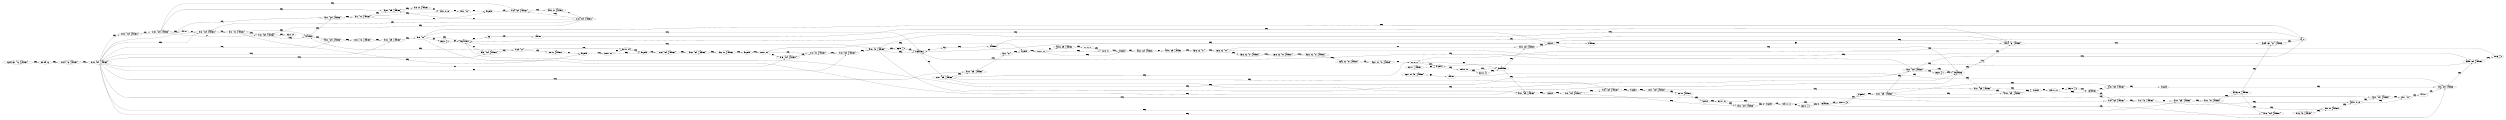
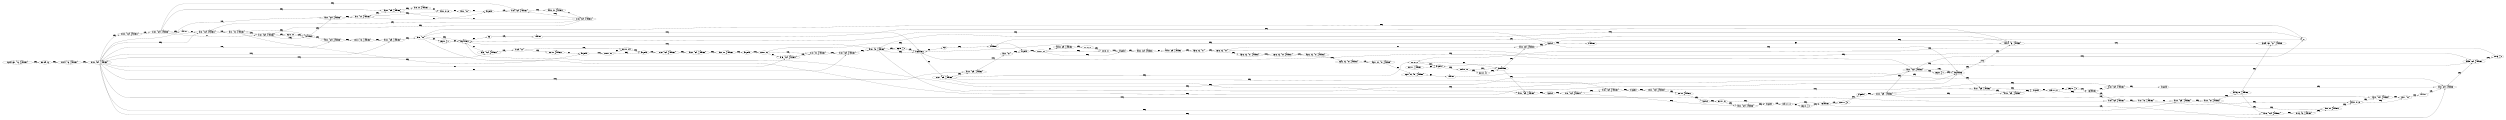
  digraph {
    rankdir=LR
    n1 [label="stp x29 , x30 , [ sp , #- address ]!"]
    n2 [label="mov x29 , sp"]
    n3 [label="str x19 , [ sp , # address ]"]
    n4 [label="str x0 , [ x29 , # address ]"]
    n5 [label="str xzr , [ x29 , # address ]"]
    n6 [label="ldr x0 , [ x29 , # address ]"]
    n7 [label="ldr x0 , [ x29 , # address ]"]
    n8 [label="ldr x0 , [ x29 , # address ]"]
    n9 [label="ldr x0 , [ x29 , # address ]"]
    n10 [label="ldr x0 , [ x29 , # address ]"]
    n11 [label="ldr x0 , [ x29 , # address ]"]
    n12 [label="ldr x0 , [ x29 , # address ]"]
    n13 [label="ldr x0 , [ x29 , # address ]"]
    n14 [label="ldr x0 , [ x29 , # address ]"]
    n15 [label="ldr x0 , [ x29 , # address ]"]
    n16 [label="ldr x2 , [ x29 , # address ]"]
    n17 [label="str xzr , [ x29 , # address ]"]
    n18 [label="ldr x1 , [ x0 , # address ]"]
    n19 [label="ldr x1 , [ x0 , # address ]"]
    n20 [label="str xzr , [ x0 , # address ]"]
    n21 [label="ldr x0 , [ x0 ]"]
    n22 [label="ldr x19 , [ x0 ]"]
    n23 [label="str x1 , [ x0 , # address ]"]
    n24 [label="ldr x0 , [ x0 , # address ]"]
    n25 [label="ldr x0 , [ x0 ]"]
    n26 [label="ldr x1 , [ x0 , # address ]"]
    n27 [label="ldr x0 , [ x0 , # address ]"]
    n28 [label="str x3 , [ x2 , # address ]"]
    n29 [label="b address"]
    n30 [label="ldr x0 , [ x29 , # address ]"]
    n31 [label="ldr x0 , [ x29 , # address ]"]
    n32 [label="ldr x0 , [ x29 , # address ]"]
    n33 [label="b.hi address"]
    n34 [label="cmp x1 , x0"]
    n35 [label="lsl x0 , x0 , # address"]
    n36 [label="add x0 , x0 , # address"]
    n37 [label="bl symbol"]
    n38 [label="mov x1 , x0"]
    n39 [label="add x0 , x1 , x0"]
    n40 [label="bl symbol"]
    n41 [label="ldr x0 , [ x0 ]"]
    n42 [label="str x0 , [ x29 , # address ]"]
    n43 [label="cmp x0 , # 0"]
    n44 [label="b.eq address"]
    n45 [label="b.eq address"]
    n46 [label=ret]
    n47 [label="b.eq address"]
    n48 [label=nop]
    n49 [label=nop]
    n50 [label="str xzr , [ x29 , # address ]"]
    n51 [label="ldr x1 , [ x29 , # address ]"]
    n52 [label=nop]
    n53 [label="b address"]
    n54 [label="ldr x19 , [ sp , # address ]"]
    n55 [label="mov w0 , # address"]
    n56 [label="mov x0 , x19"]
    n57 [label="ldp x29 , x30 , [ sp ] , # address"]
    n58 [label="bl symbol"]
    n59 [label="str x0 , [ x29 , # address ]"]
    n60 [label="ldr x0 , [ x29 , # address ]"]
    n61 [label="lsl x0 , x0 , # address"]
    n62 [label="bl symbol"]
    n63 [label="mov x1 , x0"]
    n64 [label="bl symbol"]
    n65 [label="mov x1 , x0"]
    n66 [label="cmp x0 , # 0"]
    n67 [label="b address"]
    n68 [label="mov x2 , x1"]
    n69 [label="ldr x0 , [ x29 , # address ]"]
    n70 [label="ldr x0 , [ x29 , # address ]"]
    n71 [label="bl symbol"]
    n72 [label="b.ne address"]
    n73 [label="bl symbol"]
    n74 [label="bl symbol"]
    n75 [label="add x0 , x29 , # address"]
    n76 [label="mov x0 , x1"]
    n77 [label="bl symbol"]
    n78 [label="mov x8 , x0"]
    n79 [label="add x0 , x29 , # address"]
    n80 [label="add x1 , x29 , # address"]
    n81 [label="ldp x2 , x3 , [ x1 ]"]
    n82 [label="stp x2 , x3 , [ x0 ]"]
    n83 [label="ldp x2 , x3 , [ x1 , # address ]"]
    n84 [label="add x0 , x29 , # address"]
    n85 [label="add x0 , x29 , # address"]
    n86 [label="stp x2 , x3 , [ x0 , # address ]"]
    n87 [label="mov x3 , # 0"]
    n88 [label="bl symbol"]
    n89 [label="ldp x2 , x3 , [ x1 , # address ]"]
    n90 [label="stp x2 , x3 , [ x0 , # address ]"]
    n91 [label="ldp x1 , x2 , [ x1 , # address ]"]
    n92 [label="stp x1 , x2 , [ x0 , # address ]"]
    n93 [label="b address"]
    n94 [label="add x1 , x29 , # address"]
    n95 [label="uxtb w0 , w0"]
    n96 [label="mov w1 , # address"]
    n97 [label="cmp w0 , # 0"]
    n98 [label="str x0 , [ x29 , # address ]"]
    n99 [label="b address"]
    n100 [label="ldr x0 , [ x29 , # address ]"]
    n101 [label="bl symbol"]
    n102 [label="str x0 , [ x29 , # address ]"]
    n103 [label="mov w0 , # address"]
    n104 [label="bl symbol"]
    n105 [label="ldr x0 , [ x29 , # address ]"]
    n106 [label="bl symbol"]
    n107 [label="mov x1 , x0"]
    n108 [label="uxtb w0 , w0"]
    n109 [label="cmp w0 , # 0"]
    n110 [label="b.eq address"]
    n111 [label="mov w0 , # 0"]
    n112 [label="bl symbol"]
    n113 [label="str x0 , [ x29 , # address ]"]
    n114 [label="ldr x0 , [ x29 , # address ]"]
    n115 [label="ldr x0 , [ x29 , # address ]"]
    n116 [label="ldr x1 , [ x29 , # address ]"]
    n117 [label="cmp x0 , # 0"]
    n118 [label="bl symbol"]
    n119 [label="str x1 , [ x0 ]"]
    n120 [label="uxtb w0 , w0"]
    n121 [label="cmp w0 , # 0"]
    n122 [label="b.eq address"]
    n123 [label="add x0 , x1 , x0"]
    n124 [label="add x3 , x0 , # address"]
    n125 [label="lsl x0 , x0 , # address"]
    n126 [label="b address"]
    n1 -> n2 [label=CFG]
    n2 -> n3 [label=DFG]
    n3 -> n4 [label=CFG]
    n4 -> n5 [label=CFG]
    n4 -> n6 [label=DFG]
    n4 -> n7 [label=DFG]
    n4 -> n8 [label=DFG]
    n4 -> n9 [label=DFG]
    n4 -> n10 [label=DFG]
    n4 -> n11 [label=DFG]
    n4 -> n12 [label=DFG]
    n4 -> n13 [label=DFG]
    n4 -> n14 [label=DFG]
    n4 -> n15 [label=DFG]
    n4 -> n16 [label=DFG]
    n5 -> n17 [label=CFG]
    n6 -> n18 [label=DFG]
    n7 -> n19 [label=DFG]
    n8 -> n20 [label=DFG]
    n9 -> n21 [label=DFG]
    n10 -> n22 [label=DFG]
    n11 -> n23 [label=DFG]
    n12 -> n24 [label=DFG]
    n13 -> n25 [label=DFG]
    n14 -> n26 [label=DFG]
    n15 -> n27 [label=DFG]
+   n16 -> n28 [label=DFG]
    n17 -> n29 [label=CFG]
    n17 -> n30 [label=DFG]
    n17 -> n31 [label=DFG]
    n17 -> n32 [label=DFG]
    n18 -> n30 [label=CFG]
    n18 -> n33 [label=DFG]
    n18 -> n37 [label=DFG]
    n19 -> n31 [label=CFG]
    n19 -> n39 [label=DFG]
    n19 -> n40 [label=DFG]
    n20 -> n9 [label=CFG]
    n21 -> n43 [label=CFG]
    n21 -> n44 [label=DFG]
    n21 -> n45 [label=DFG]
    n21 -> n46 [label=DFG]
    n21 -> n47 [label=DFG]
    n22 -> n55 [label=CFG]
    n22 -> n56 [label=DFG]
    n23 -> n12 [label=CFG]
    n24 -> n44 [label=DFG]
    n24 -> n45 [label=DFG]
    n24 -> n46 [label=DFG]
    n24 -> n47 [label=DFG]
    n24 -> n66 [label=CFG]
    n25 -> n64 [label=DFG]
    n26 -> n15 [label=CFG]
    n26 -> n123 [label=DFG]
    n27 -> n124 [label=DFG]
    n27 -> n125 [label=DFG]
    n28 -> n125 [label=CFG]
    n29 -> n6 [label=CFG]
    n30 -> n33 [label=DFG]
    n30 -> n34 [label=CFG]
    n31 -> n35 [label=DFG]
    n32 -> n36 [label=DFG]
    n33 -> n7 [label=CFG]
    n33 -> n8 [label=CFG]
-   n22 -> n33 [label=CFG]
+   n34 -> n33 [label=CFG]
    n35 -> n39 [label=DFG]
    n36 -> n42 [label=DFG]
    n37 -> n38 [label=DFG]
    n38 -> n56 [label=CFG]
    n38 -> n58 [label=DFG]
    n39 -> n41 [label=DFG]
    n40 -> n32 [label=CFG]
    n41 -> n40 [label=DFG]
    n42 -> n6 [label=CFG]
    n42 -> n30 [label=DFG]
    n42 -> n31 [label=DFG]
    n42 -> n32 [label=DFG]
    n43 -> n44 [label=CFG]
    n44 -> n10 [label=CFG]
    n44 -> n48 [label=CFG]
    n45 -> n49 [label=CFG]
    n45 -> n50 [label=CFG]
    n47 -> n51 [label=CFG]
    n47 -> n52 [label=CFG]
    n48 -> n53 [label=CFG]
    n49 -> n67 [label=CFG]
    n50 -> n13 [label=CFG]
    n50 -> n68 [label=DFG]
    n50 -> n69 [label=DFG]
    n50 -> n70 [label=DFG]
    n51 -> n105 [label=CFG]
    n51 -> n106 [label=DFG]
    n52 -> n54 [label=CFG]
    n53 -> n54 [label=CFG]
    n54 -> n57 [label=CFG]
    n55 -> n37 [label=CFG]
    n56 -> n58 [label=DFG]
-   n57 -> n46 [label=CFG]
    n58 -> n59 [label=DFG]
    n59 -> n60 [label=DFG]
    n60 -> n61 [label=DFG]
    n61 -> n62 [label=DFG]
    n62 -> n63 [label=DFG]
    n63 -> n11 [label=CFG]
    n63 -> n23 [label=DFG]
    n63 -> n64 [label=DFG]
    n64 -> n65 [label=DFG]
    n65 -> n75 [label=CFG]
    n65 -> n76 [label=DFG]
    n65 -> n77 [label=DFG]
    n66 -> n45 [label=CFG]
    n67 -> n54 [label=CFG]
    n68 -> n71 [label=DFG]
    n68 -> n72 [label=CFG]
    n69 -> n73 [label=DFG]
    n70 -> n74 [label=DFG]
    n71 -> n95 [label=DFG]
    n72 -> n69 [label=CFG]
    n72 -> n85 [label=CFG]
    n73 -> n98 [label=DFG]
    n74 -> n102 [label=DFG]
    n75 -> n78 [label=CFG]
    n76 -> n77 [label=DFG]
    n77 -> n79 [label=CFG]
    n78 -> n76 [label=CFG]
    n79 -> n80 [label=CFG]
    n80 -> n81 [label=CFG]
    n81 -> n82 [label=CFG]
    n82 -> n83 [label=CFG]
    n82 -> n84 [label=DFG]
    n82 -> n85 [label=DFG]
    n83 -> n86 [label=DFG]
    n84 -> n71 [label=DFG]
    n84 -> n87 [label=CFG]
    n85 -> n88 [label=DFG]
    n86 -> n89 [label=CFG]
    n87 -> n68 [label=CFG]
    n88 -> n44 [label=DFG]
    n88 -> n45 [label=DFG]
    n88 -> n46 [label=DFG]
    n88 -> n47 [label=DFG]
    n88 -> n99 [label=CFG]
    n89 -> n90 [label=DFG]
    n90 -> n91 [label=CFG]
-   n91 -> n68 [label=DFG]
+   n91 -> n92 [label=DFG]
    n92 -> n93 [label=CFG]
    n93 -> n94 [label=CFG]
    n94 -> n84 [label=CFG]
    n95 -> n72 [label=DFG]
    n95 -> n97 [label=CFG]
    n96 -> n71 [label=CFG]
    n97 -> n72 [label=CFG]
    n98 -> n70 [label=CFG]
    n98 -> n100 [label=DFG]
    n99 -> n54 [label=CFG]
    n100 -> n101 [label=DFG]
    n101 -> n108 [label=DFG]
    n102 -> n51 [label=DFG]
    n102 -> n103 [label=CFG]
    n103 -> n104 [label=CFG]
    n104 -> n107 [label=DFG]
    n105 -> n106 [label=DFG]
    n106 -> n120 [label=DFG]
    n107 -> n100 [label=CFG]
    n107 -> n101 [label=DFG]
    n108 -> n109 [label=CFG]
    n108 -> n110 [label=DFG]
    n109 -> n110 [label=CFG]
    n110 -> n94 [label=CFG]
    n110 -> n111 [label=CFG]
    n111 -> n112 [label=CFG]
    n112 -> n113 [label=DFG]
    n113 -> n105 [label=DFG]
    n113 -> n114 [label=DFG]
    n113 -> n115 [label=DFG]
    n113 -> n116 [label=DFG]
    n114 -> n44 [label=DFG]
    n114 -> n45 [label=DFG]
    n114 -> n46 [label=DFG]
    n114 -> n47 [label=DFG]
    n114 -> n117 [label=CFG]
    n115 -> n118 [label=DFG]
    n116 -> n119 [label=DFG]
    n117 -> n47 [label=CFG]
    n118 -> n94 [label=CFG]
    n119 -> n126 [label=CFG]
    n120 -> n121 [label=CFG]
    n120 -> n122 [label=DFG]
    n121 -> n122 [label=CFG]
    n122 -> n14 [label=CFG]
    n122 -> n115 [label=CFG]
    n123 -> n116 [label=CFG]
    n123 -> n119 [label=DFG]
    n124 -> n16 [label=CFG]
    n124 -> n57 [label=DFG]
    n125 -> n123 [label=DFG]
    n126 -> n94 [label=CFG]
  }
